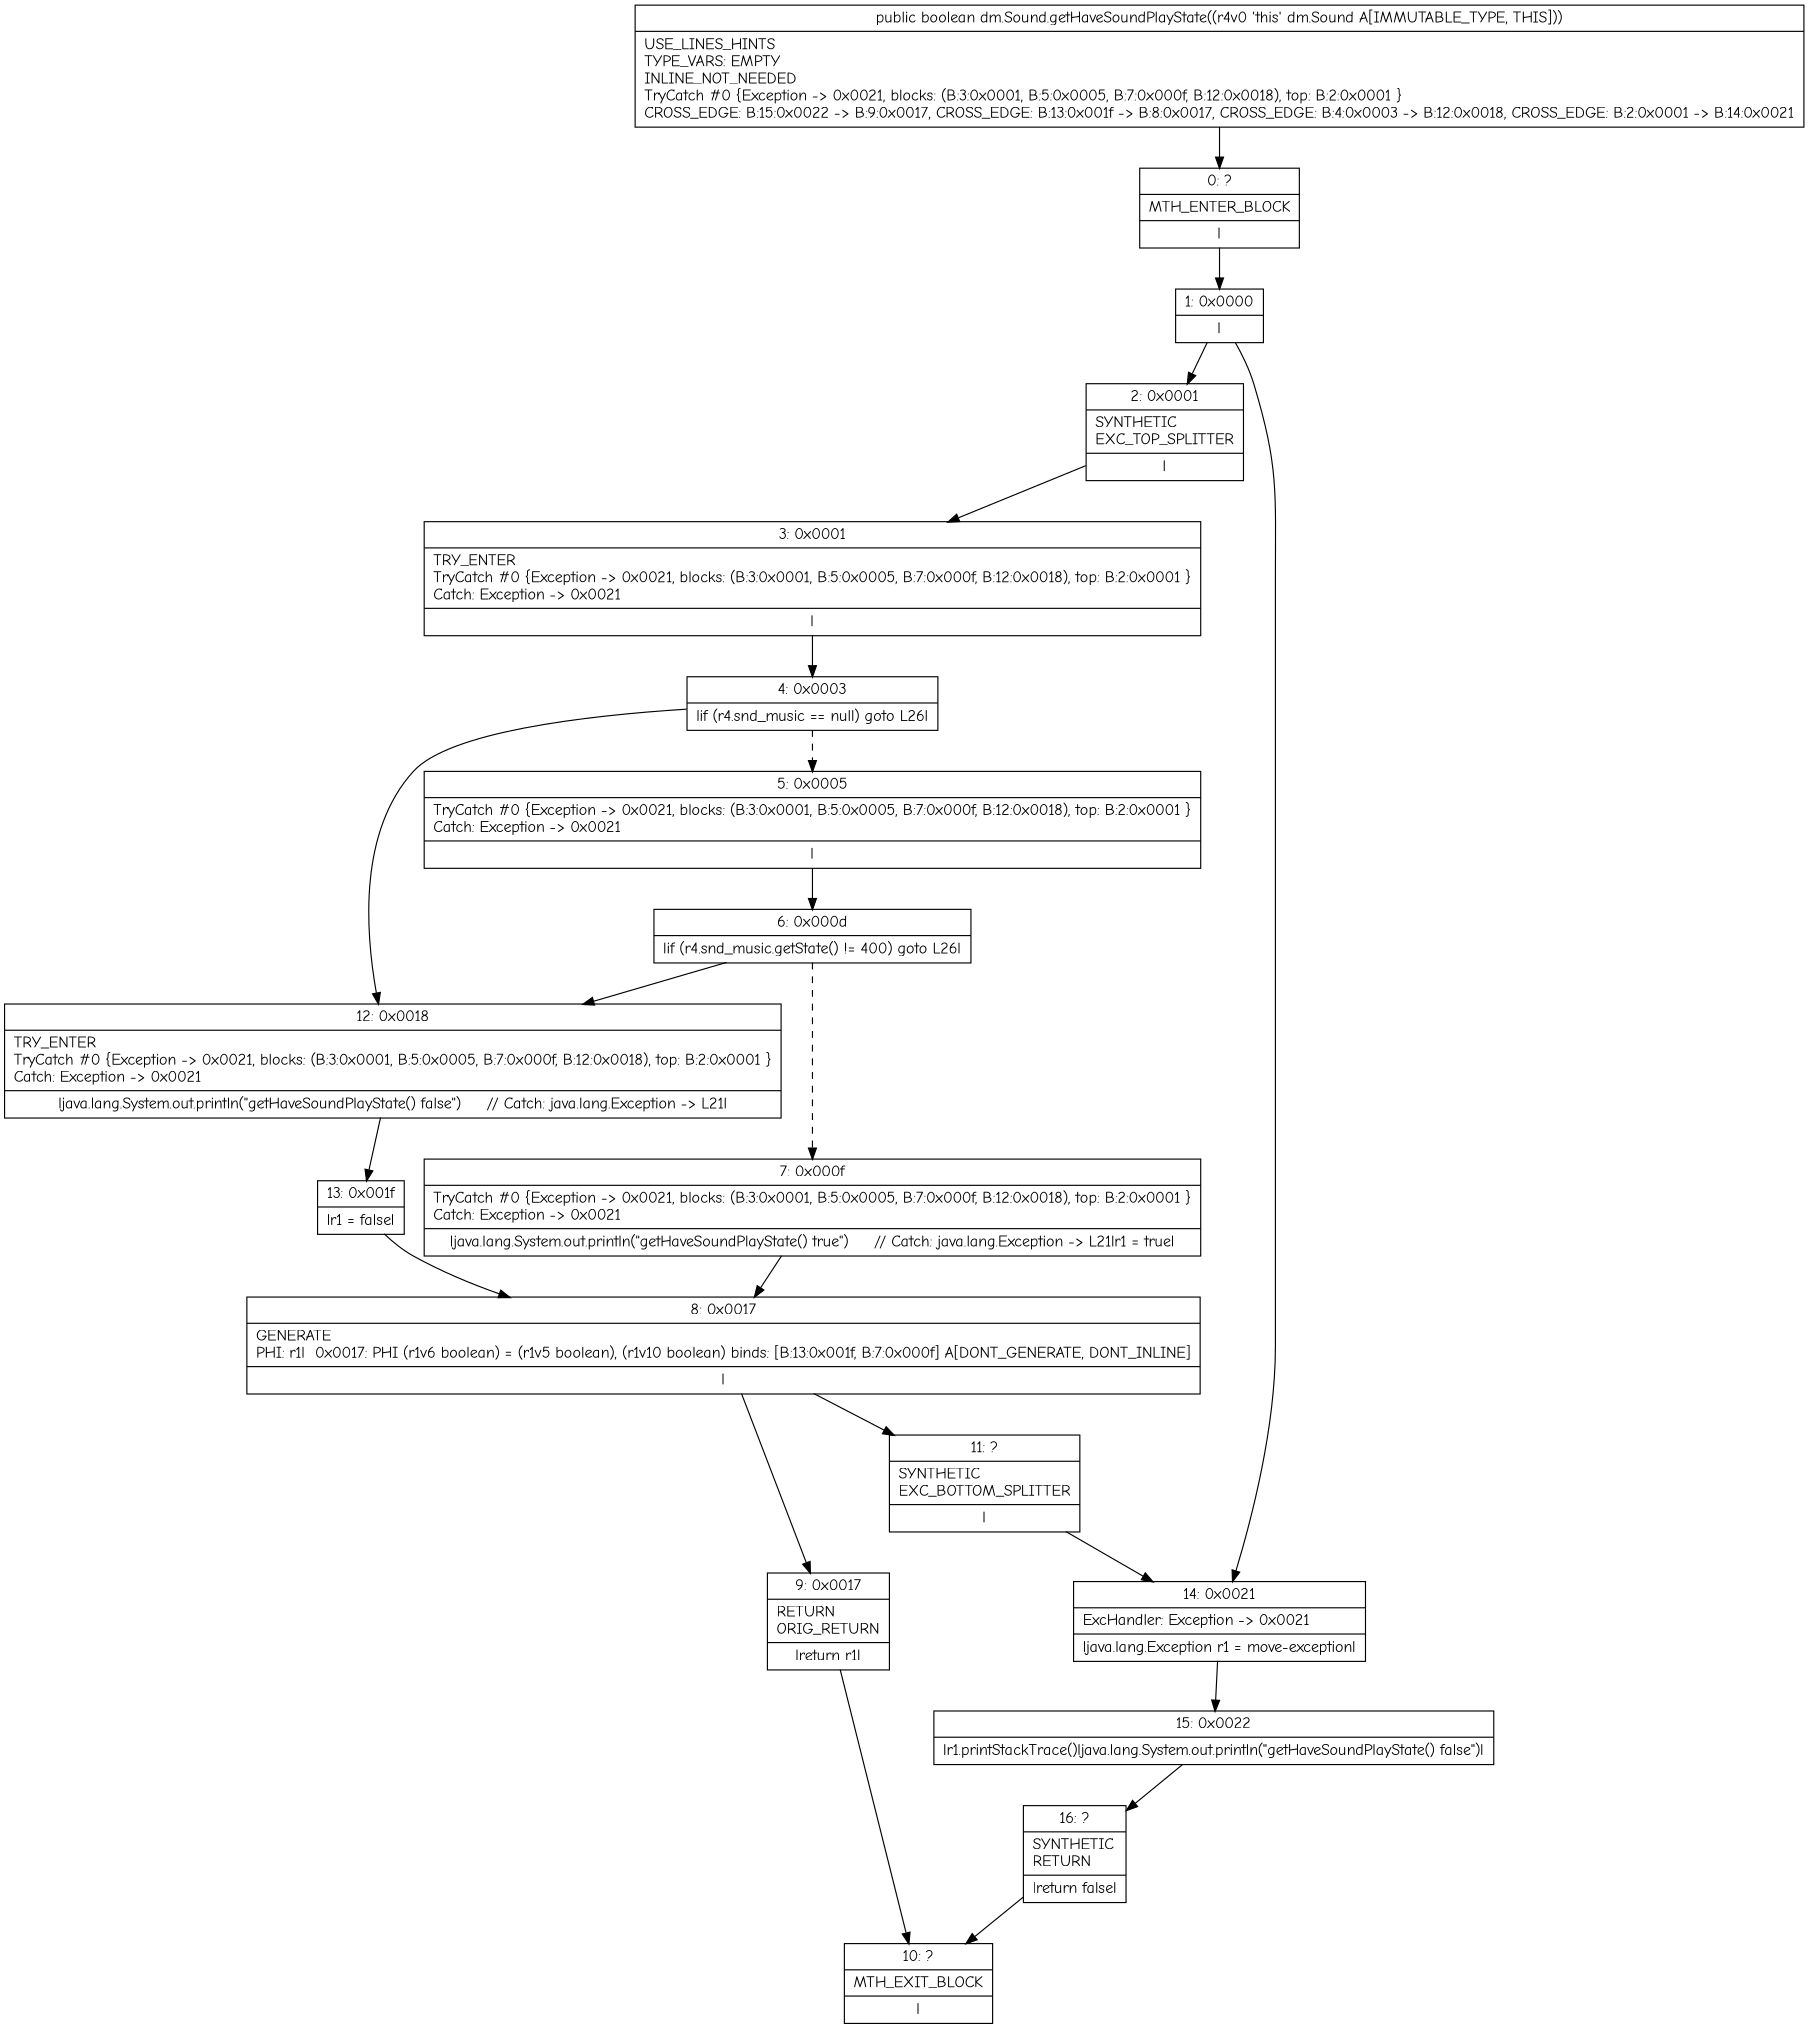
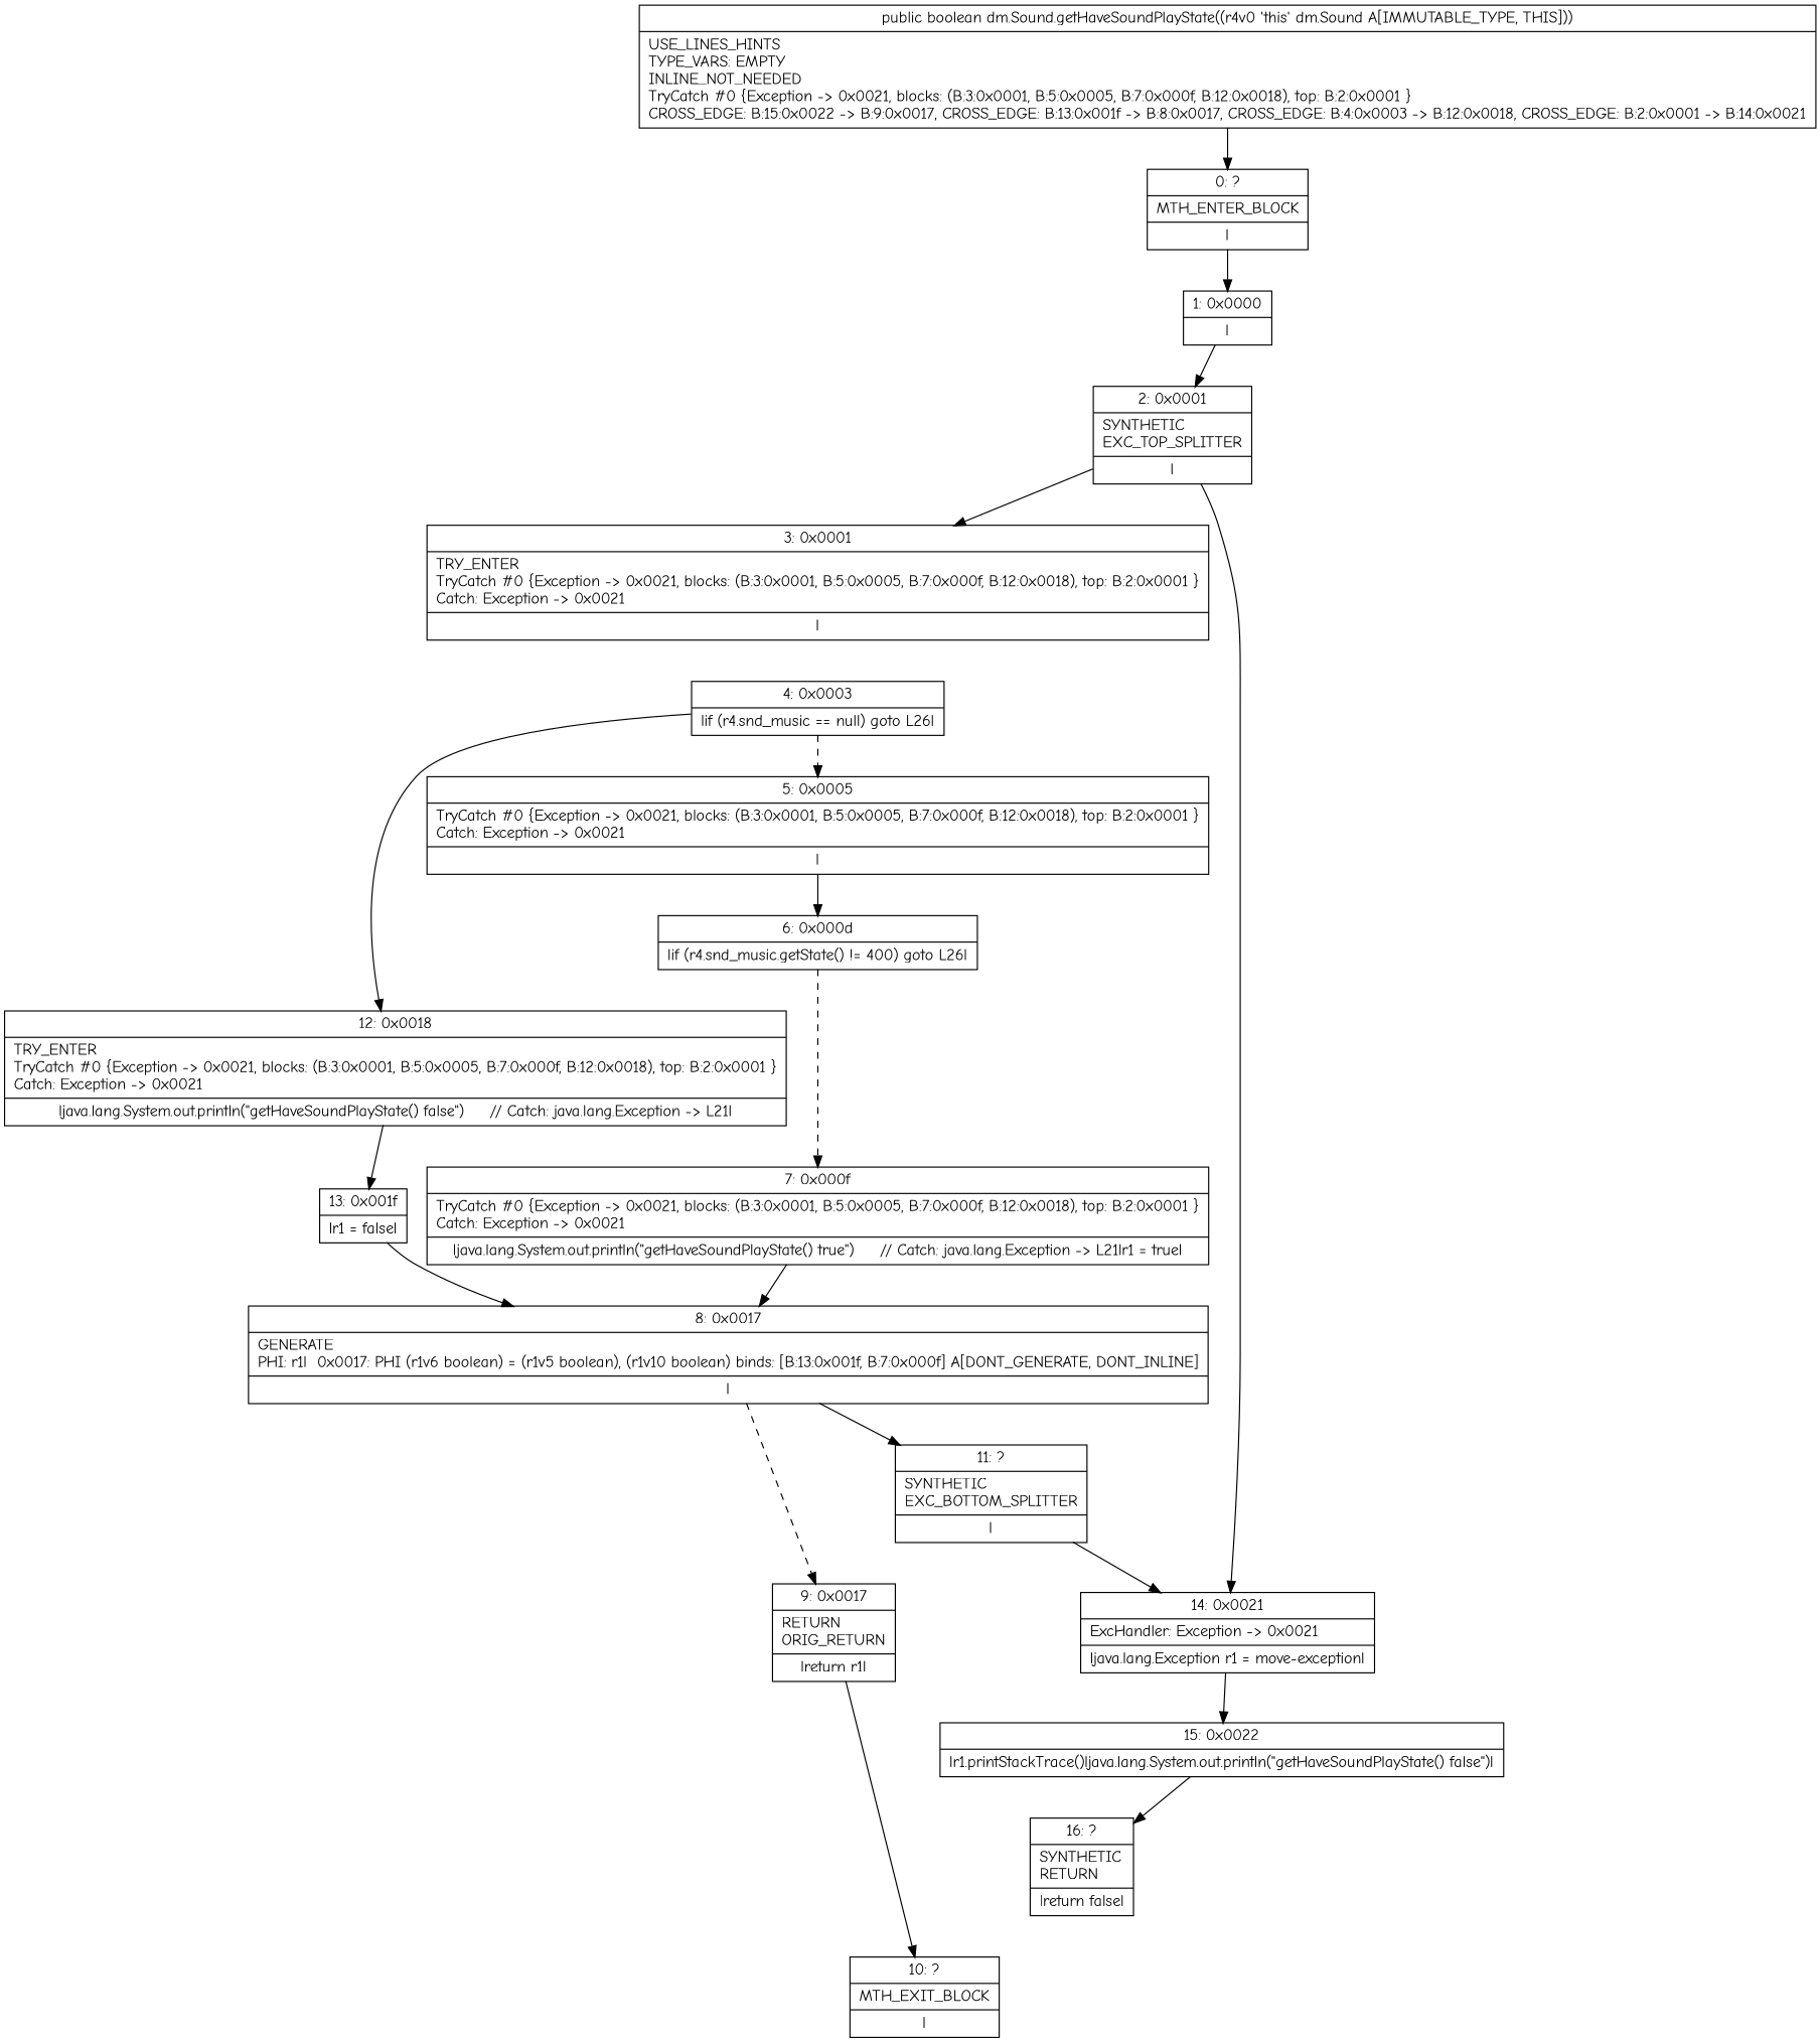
  digraph {
    fontname="Comic Neue"
    node [fontname="Comic Neue" shape=record]
    edge [fontname="Comic Neue"]
    n1 [label="{0\:\ ?|MTH_ENTER_BLOCK\l|l}"]
    n2 [label="{1\:\ 0x0000|l}"]
    n3 [label="{2\:\ 0x0001|SYNTHETIC\lEXC_TOP_SPLITTER\l|l}"]
    n4 [label="{3\:\ 0x0001|TRY_ENTER\lTryCatch #0 \{Exception \-\> 0x0021, blocks: (B:3:0x0001, B:5:0x0005, B:7:0x000f, B:12:0x0018), top: B:2:0x0001 \}\lCatch: Exception \-\> 0x0021\l|l}"]
    n5 [label="{14\:\ 0x0021|ExcHandler: Exception \-\> 0x0021\l|ljava.lang.Exception r1 = move\-exceptionl}"]
    n6 [label="{4\:\ 0x0003|lif (r4.snd_music == null) goto L26l}"]
    n7 [label="{15\:\ 0x0022|lr1.printStackTrace()ljava.lang.System.out.println(\"getHaveSoundPlayState() false\")l}"]
    n8 [label="{5\:\ 0x0005|TryCatch #0 \{Exception \-\> 0x0021, blocks: (B:3:0x0001, B:5:0x0005, B:7:0x000f, B:12:0x0018), top: B:2:0x0001 \}\lCatch: Exception \-\> 0x0021\l|l}"]
    n9 [label="{12\:\ 0x0018|TRY_ENTER\lTryCatch #0 \{Exception \-\> 0x0021, blocks: (B:3:0x0001, B:5:0x0005, B:7:0x000f, B:12:0x0018), top: B:2:0x0001 \}\lCatch: Exception \-\> 0x0021\l|ljava.lang.System.out.println(\"getHaveSoundPlayState() false\")     \/\/ Catch: java.lang.Exception \-\> L21l}"]
    n10 [label="{6\:\ 0x000d|lif (r4.snd_music.getState() != 400) goto L26l}"]
    n11 [label="{13\:\ 0x001f|lr1 = falsel}"]
    n12 [label="{7\:\ 0x000f|TryCatch #0 \{Exception \-\> 0x0021, blocks: (B:3:0x0001, B:5:0x0005, B:7:0x000f, B:12:0x0018), top: B:2:0x0001 \}\lCatch: Exception \-\> 0x0021\l|ljava.lang.System.out.println(\"getHaveSoundPlayState() true\")     \/\/ Catch: java.lang.Exception \-\> L21lr1 = truel}"]
    n13 [label="{8\:\ 0x0017|GENERATE\lPHI: r1l  0x0017: PHI (r1v6 boolean) = (r1v5 boolean), (r1v10 boolean) binds: [B:13:0x001f, B:7:0x000f] A[DONT_GENERATE, DONT_INLINE]\l|l}"]
    n14 [label="{9\:\ 0x0017|RETURN\lORIG_RETURN\l|lreturn r1l}"]
    n15 [label="{11\:\ ?|SYNTHETIC\lEXC_BOTTOM_SPLITTER\l|l}"]
    n16 [label="{10\:\ ?|MTH_EXIT_BLOCK\l|l}"]
    n17 [label="{16\:\ ?|SYNTHETIC\lRETURN\l|lreturn falsel}"]
    n18 [label="{public boolean dm.Sound.getHaveSoundPlayState((r4v0 'this' dm.Sound A[IMMUTABLE_TYPE, THIS]))  | USE_LINES_HINTS\lTYPE_VARS: EMPTY\lINLINE_NOT_NEEDED\lTryCatch #0 \{Exception \-\> 0x0021, blocks: (B:3:0x0001, B:5:0x0005, B:7:0x000f, B:12:0x0018), top: B:2:0x0001 \}\lCROSS_EDGE: B:15:0x0022 \-\> B:9:0x0017, CROSS_EDGE: B:13:0x001f \-\> B:8:0x0017, CROSS_EDGE: B:4:0x0003 \-\> B:12:0x0018, CROSS_EDGE: B:2:0x0001 \-\> B:14:0x0021\l}"]
    n1 -> n2
    n2 -> n3
    n3 -> n4
-   n2 -> n5
-   n4 -> n6
+   n3 -> n5
    n5 -> n7
    n6 -> n8 [style=dashed]
    n6 -> n9
    n7 -> n17
    n8 -> n10
    n9 -> n11
-   n10 -> n9
    n10 -> n12 [style=dashed]
    n11 -> n13
    n12 -> n13
-   n13 -> n14
+   n13 -> n14 [style=dashed]
    n13 -> n15
    n14 -> n16
    n15 -> n5
-   n17 -> n16
    n18 -> n1
  }
